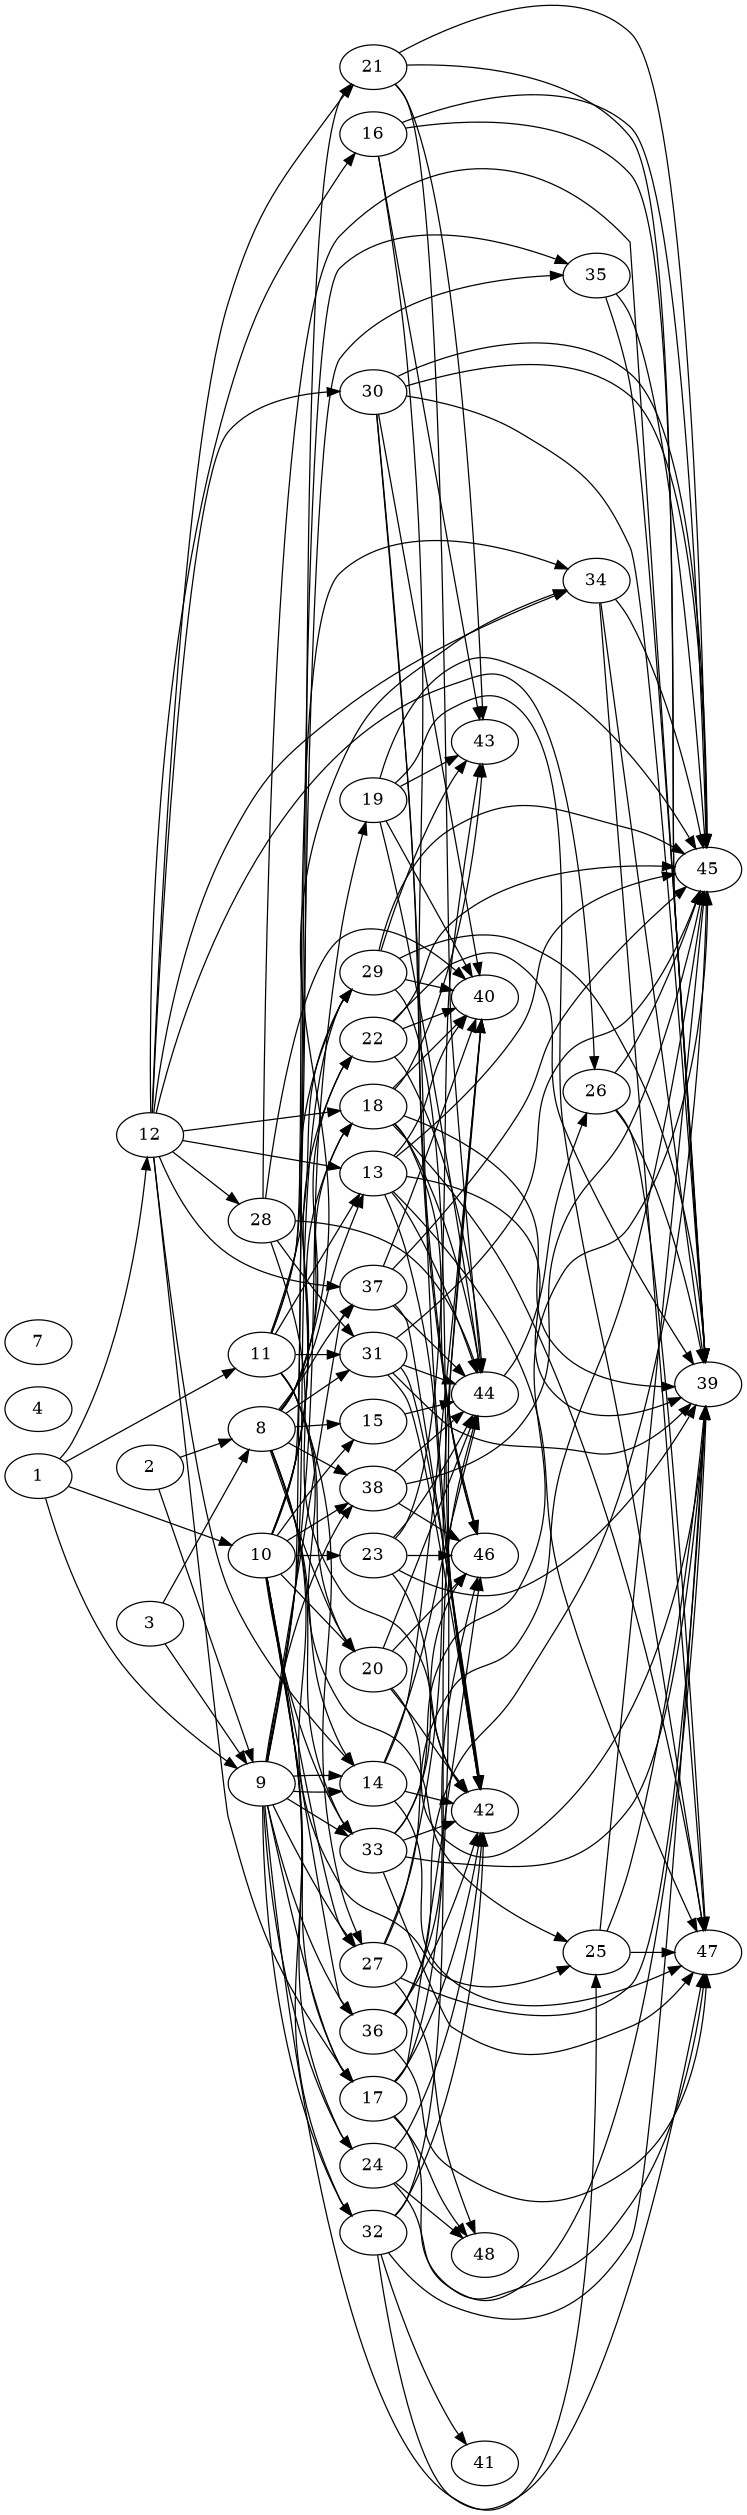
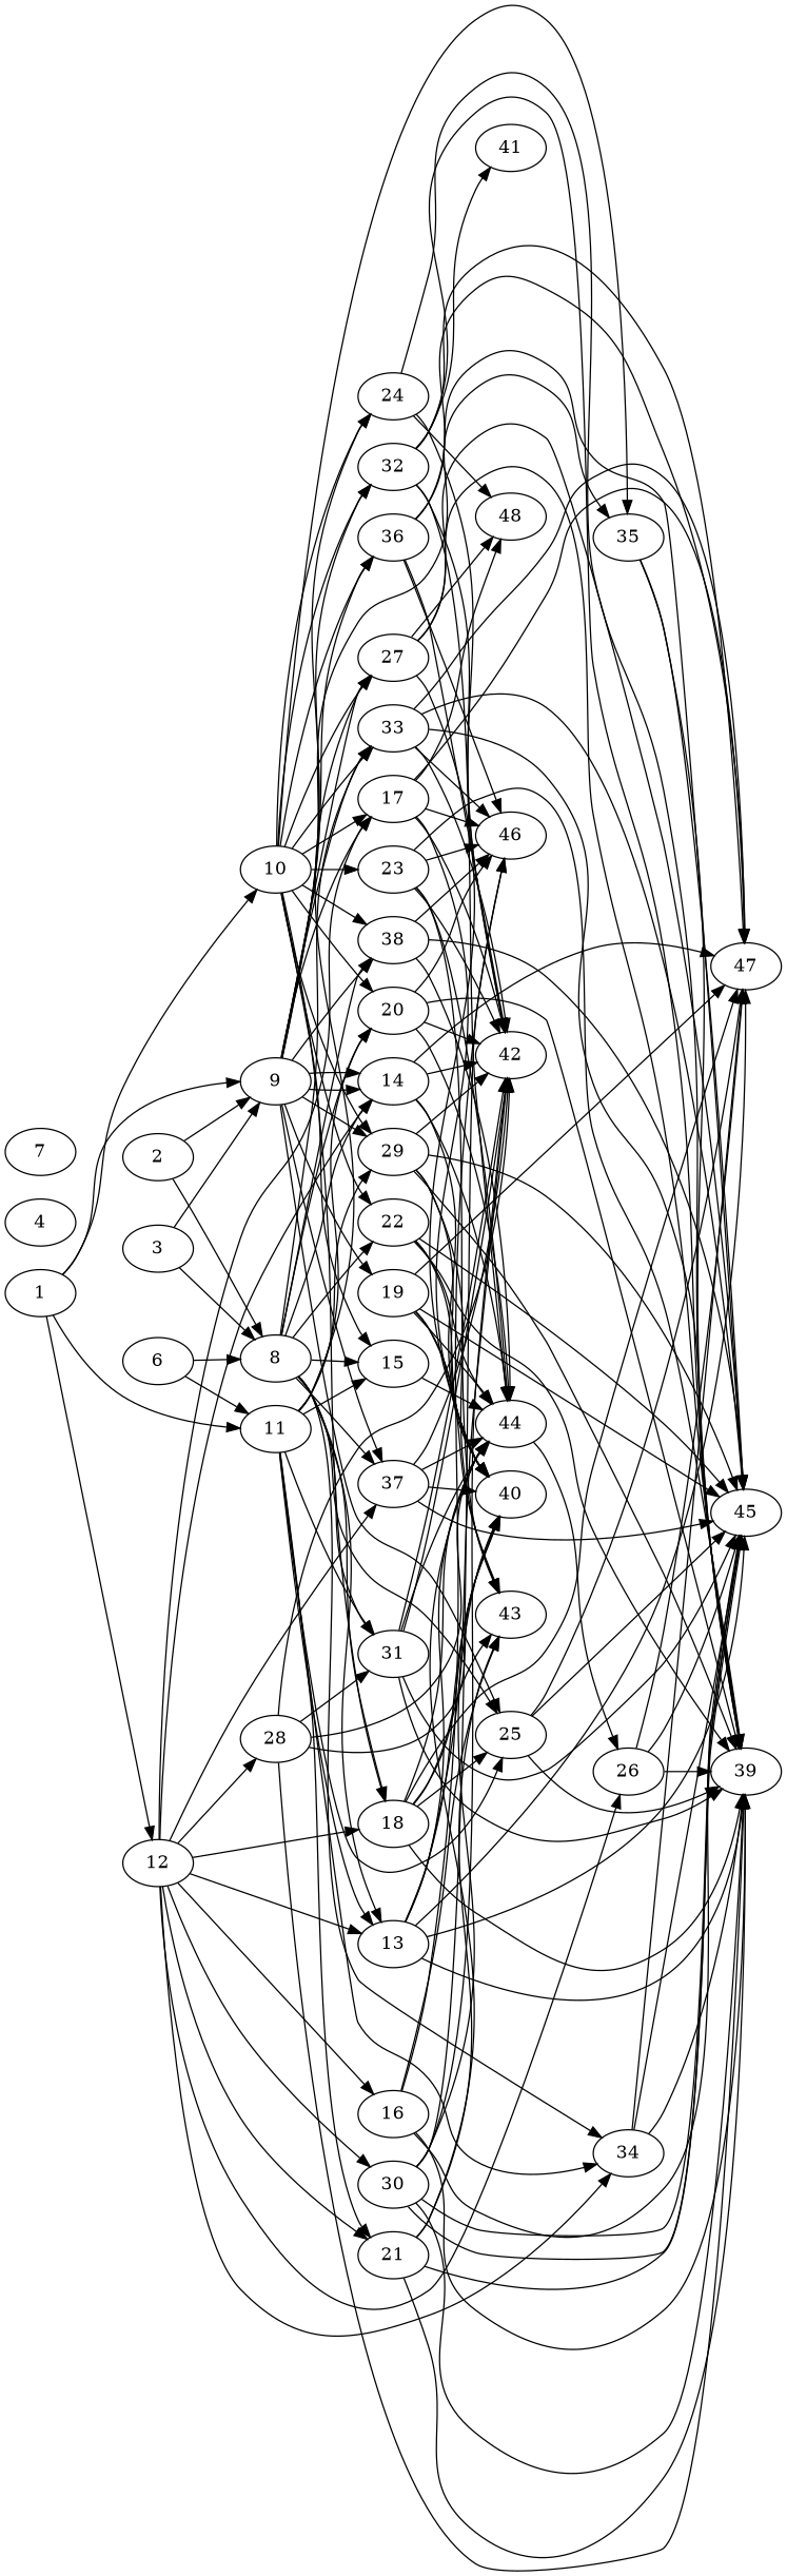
  digraph {
    rankdir=LR
    node [alpha=0.07]
    1 [alpha=0.01 expect_size=6944806810901580]
    9 [alpha=0.14 expect_size=2665224454235548672]
    10 [alpha=0.06 expect_size=1459013790145183744000]
    11 [alpha=0.19 expect_size=87895441318771008]
    12 [alpha=0.02 expect_size=14865352649542020890624]
    14 [alpha=0.13 expect_size=11346982276709791744]
    25 [alpha=0.02 expect_size=8590563354649419776]
    33 [alpha=0.19 expect_size=48110660901738472]
    37 [expect_size=7488039935517582]
    38 [alpha=0.18 expect_size=1130921125867010654208]
    17 [alpha=0.09 expect_size=12057868904370056]
    19 [alpha=0.18 expect_size=2935860294144684]
    24 [alpha=0.09 expect_size=13174926296635392]
    27 [alpha=0.12 expect_size=553796092234687315968]
    29 [expect_size=13747241076915826688]
    32 [alpha=0.18 expect_size=235008729489482496]
    35 [alpha=0.20 expect_size=54053727934500360]
    36 [alpha=0.01 expect_size=151281808954508705792]
    15 [alpha=0.11 expect_size=36842695866089568]
    18 [alpha=0.02 expect_size=583583054569895100416]
    20 [alpha=0.15 expect_size=2091558981045583872000]
    22 [alpha=0.20 expect_size=12485251674968934]
    23 [alpha=0.20 expect_size=960088513268536049664]
    13 [alpha=0.18 expect_size=1254818236568575148032]
    31 [alpha=0.19 expect_size=5598223679625170944]
    34 [alpha=0.06 expect_size=177673722420847968256]
    21 [expect_size=33062253250980148]
    16 [alpha=0.10 expect_size=153048670773212416]
    26 [alpha=0.08 expect_size=2111962339837080502272]
    28 [alpha=0.18 expect_size=4398873343848087552000]
    30 [expect_size=3479109213507278]
    40 [alpha=0.09 expect_size=15065245993128547057664]
    42 [alpha=0.05 expect_size=11314496620330143973376]
    44 [alpha=0.11 expect_size=9866730815976262]
    47 [alpha=0.12 expect_size=60846788909998832]
    39 [alpha=0.14 expect_size=1292765233989219584]
    45 [alpha=0.10 expect_size=582051936658264162304]
    46 [alpha=0.11 expect_size=7337053140800633856]
    48 [expect_size=119395654226291904]
    43 [alpha=0.12 expect_size=3653402462519296000000]
    41 [alpha=0.16 expect_size=106124099927353184]
    2 [alpha=0.16 expect_size=3353070312454497280]
    8 [alpha=0.01 expect_size=14953974398074291748864]
    3 [alpha=0.08 expect_size=131528050573916016]
    4 [expect_size=333570088486635520]
+   6 [alpha=0.10 expect_size=122881444261806352]
    7 [alpha=0.16 expect_size=6075110729827043328]
    1 -> 9
    1 -> 10
    1 -> 11
    1 -> 12
    9 -> 14
    9 -> 14
    9 -> 25
    9 -> 33
    9 -> 37
    9 -> 38
    9 -> 17
    9 -> 19
    9 -> 24
    9 -> 27
    9 -> 29
    9 -> 32
    9 -> 35
    9 -> 36
    10 -> 33
    10 -> 38
    10 -> 17
    10 -> 24
    10 -> 27
    10 -> 29
    10 -> 32
    10 -> 35
    10 -> 36
    10 -> 15
    10 -> 18
    10 -> 20
    10 -> 22
    10 -> 23
    11 -> 25
    11 -> 27
    11 -> 29
+   11 -> 15
    11 -> 20
    11 -> 13
    11 -> 31
    11 -> 34
    11 -> 21
    12 -> 14
    12 -> 37
    12 -> 17
    12 -> 18
    12 -> 13
    12 -> 34
    12 -> 21
    12 -> 16
    12 -> 26
    12 -> 28
    12 -> 30
    14 -> 40
    14 -> 42
    14 -> 44
    14 -> 47
    25 -> 47
    25 -> 39
    25 -> 45
    33 -> 42
    33 -> 47
    33 -> 39
    33 -> 45
    33 -> 46
    37 -> 40
    37 -> 42
    37 -> 44
    37 -> 45
    38 -> 44
    38 -> 45
    38 -> 46
    17 -> 40
    17 -> 42
    17 -> 47
    17 -> 46
    17 -> 48
    19 -> 40
    19 -> 44
    19 -> 47
    19 -> 45
    19 -> 43
    24 -> 42
    24 -> 39
    24 -> 48
    27 -> 40
    27 -> 39
    27 -> 45
    27 -> 48
    29 -> 40
    29 -> 42
    29 -> 39
    29 -> 45
    29 -> 43
    32 -> 42
    32 -> 44
    32 -> 47
    32 -> 39
    32 -> 41
    35 -> 39
    35 -> 45
    36 -> 42
    36 -> 47
    36 -> 45
    36 -> 46
    15 -> 44
    18 -> 40
    18 -> 44
    18 -> 47
    18 -> 39
-   18 -> 46
+   18 -> 25
    18 -> 43
    20 -> 42
    20 -> 44
    20 -> 39
    20 -> 46
    22 -> 40
    22 -> 44
    22 -> 39
    22 -> 45
    23 -> 42
    23 -> 44
    23 -> 39
    23 -> 46
    23 -> 43
    13 -> 40
    13 -> 42
    13 -> 44
    13 -> 47
    13 -> 39
    13 -> 45
    31 -> 42
    31 -> 42
    31 -> 44
    31 -> 39
    31 -> 45
    34 -> 47
    34 -> 39
    34 -> 45
    21 -> 44
    21 -> 39
    21 -> 45
    21 -> 43
    16 -> 39
    16 -> 45
    16 -> 46
    16 -> 43
    26 -> 47
    26 -> 39
    26 -> 45
    28 -> 31
    28 -> 40
    28 -> 42
    28 -> 44
    28 -> 39
    30 -> 40
    30 -> 42
    30 -> 39
    30 -> 45
    30 -> 45
    30 -> 46
    44 -> 26
    2 -> 9
    2 -> 8
    8 -> 14
    8 -> 25
    8 -> 33
    8 -> 37
    8 -> 38
    8 -> 15
    8 -> 18
    8 -> 20
    8 -> 22
    8 -> 13
    8 -> 31
    8 -> 34
    3 -> 9
    3 -> 8
+   6 -> 11
+   6 -> 8
  }
